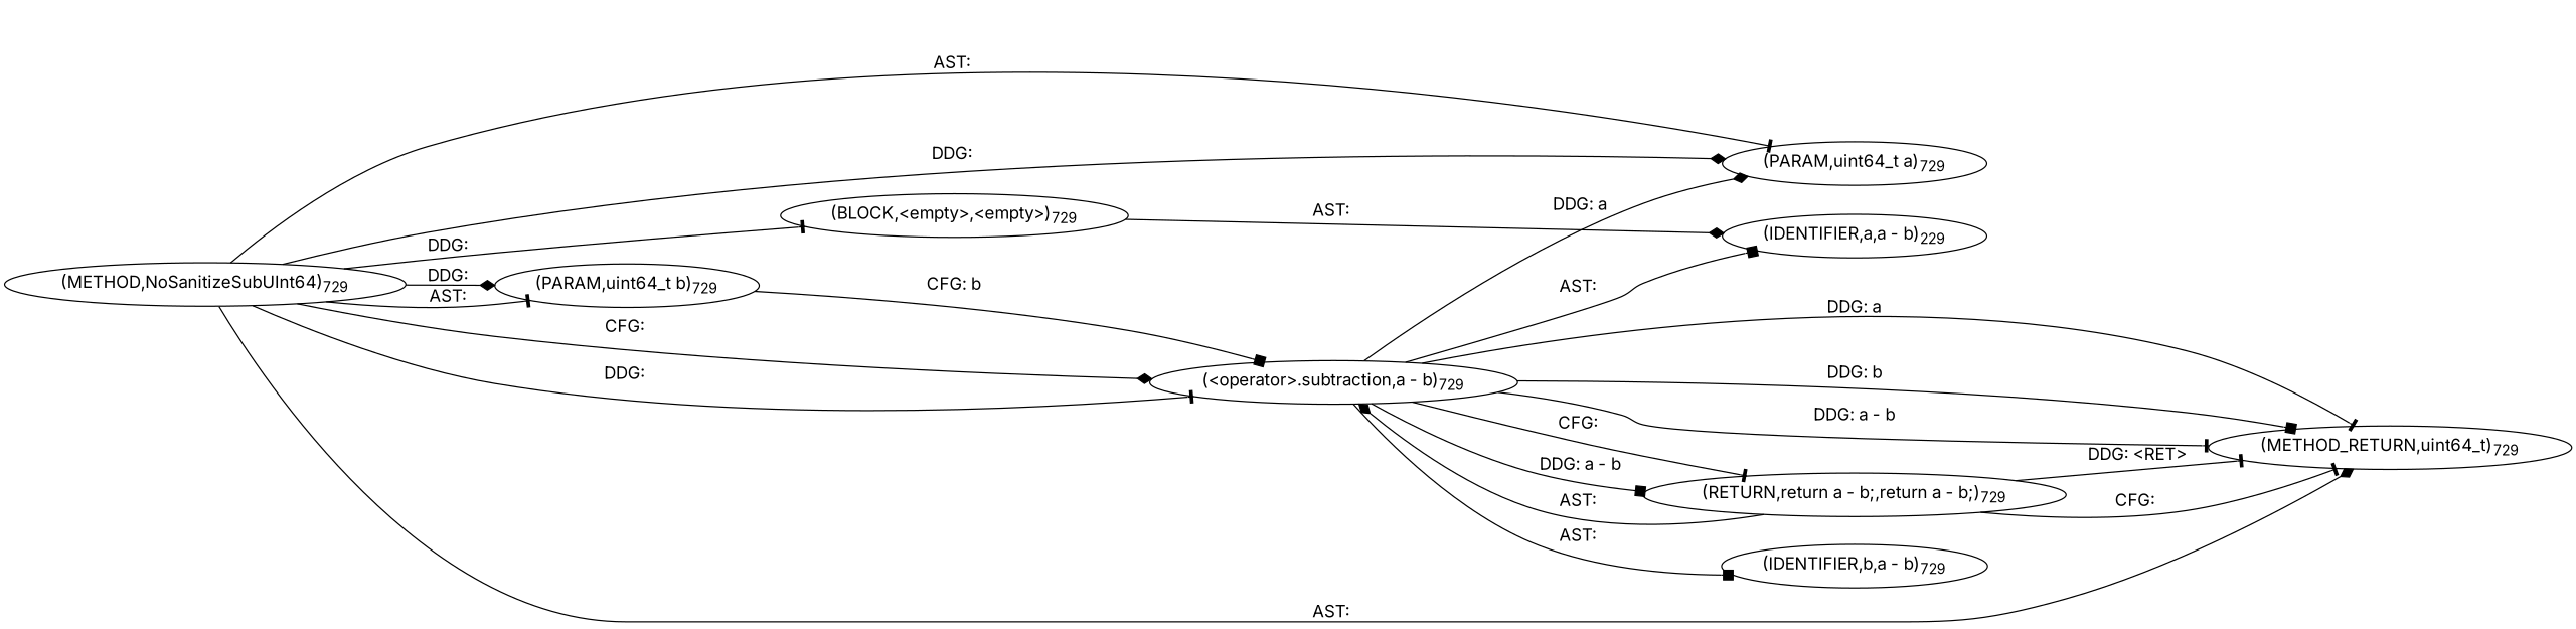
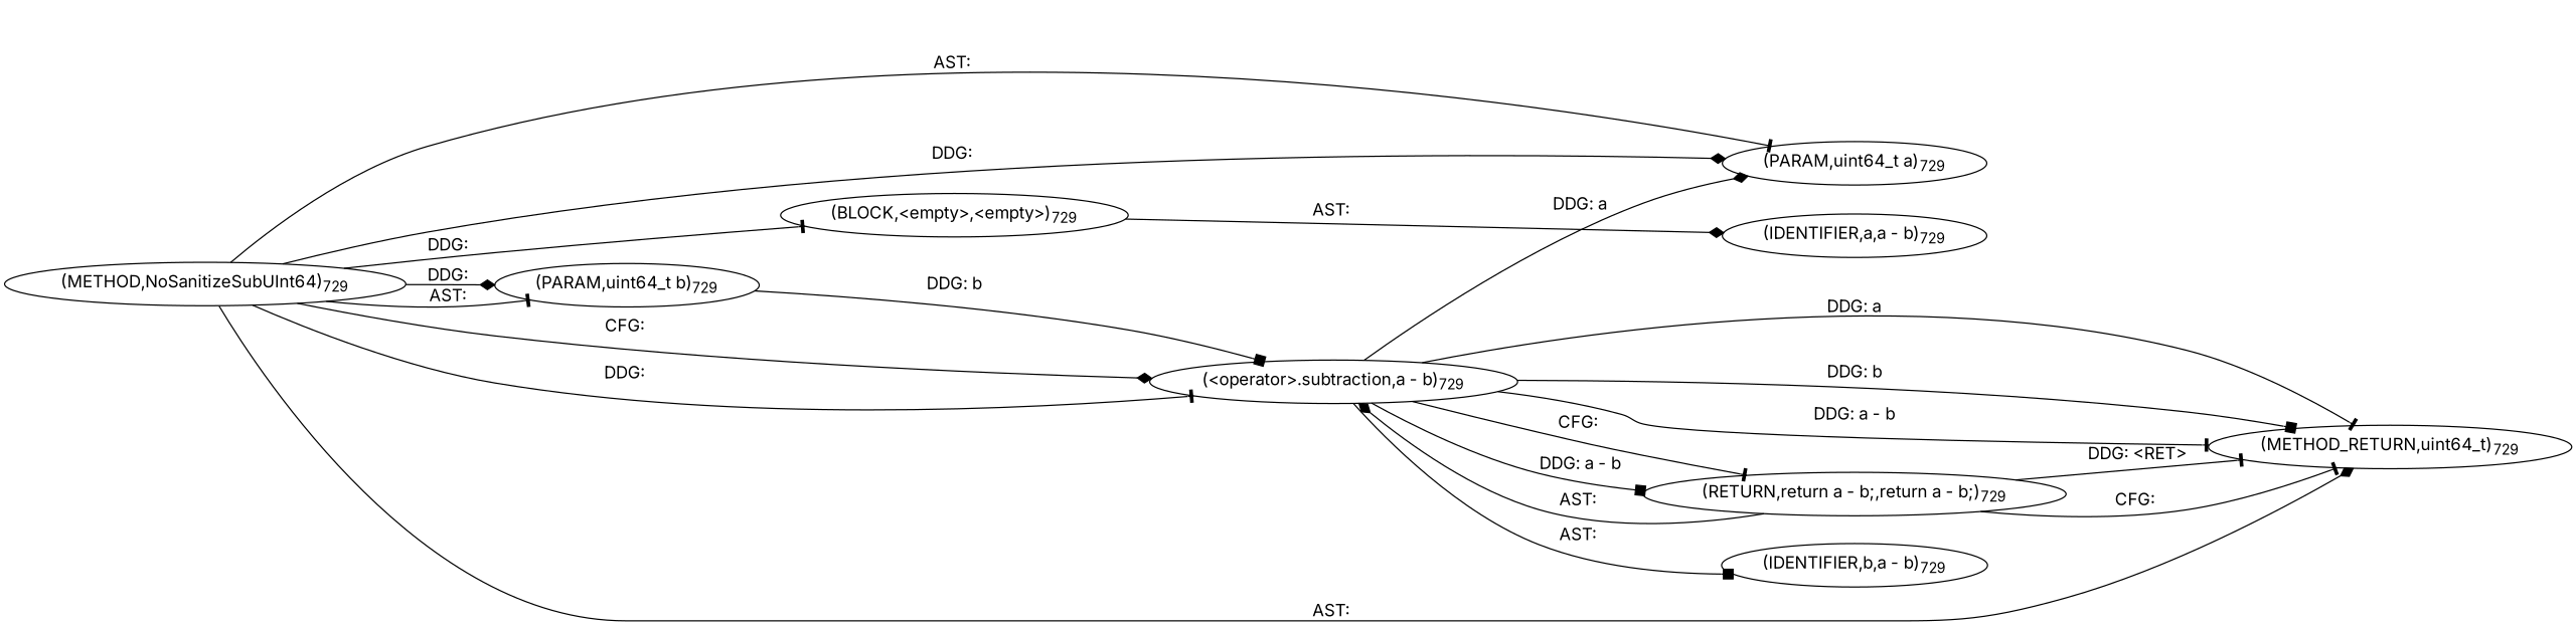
  digraph {
    fontname=Inter
    rankdir=LR
    node [fontname=Inter]
    edge [arrowhead=tee fontname=Inter]
    n1 [label=<(METHOD,NoSanitizeSubUInt64)<SUB>729</SUB>>]
    n2 [label=<(PARAM,uint64_t a)<SUB>729</SUB>>]
    n3 [label=<(PARAM,uint64_t b)<SUB>729</SUB>>]
    n4 [label=<(BLOCK,&lt;empty&gt;,&lt;empty&gt;)<SUB>729</SUB>>]
    n5 [label=<(&lt;operator&gt;.subtraction,a - b)<SUB>729</SUB>>]
    n6 [label=<(METHOD_RETURN,uint64_t)<SUB>729</SUB>>]
-   n7 [label=<(IDENTIFIER,a,a - b)<SUB>229</SUB>>]
+   n7 [label=<(IDENTIFIER,a,a - b)<SUB>729</SUB>>]
    n8 [label=<(RETURN,return a - b;,return a - b;)<SUB>729</SUB>>]
    n9 [label=<(IDENTIFIER,b,a - b)<SUB>729</SUB>>]
    n1 -> n2 [label="AST: "]
    n1 -> n2 [arrowhead=diamond label="DDG: "]
    n1 -> n3 [label="AST: "]
    n1 -> n3 [arrowhead=diamond label="DDG: "]
    n1 -> n4 [label="DDG: "]
    n1 -> n5 [arrowhead=diamond label="CFG: "]
    n1 -> n5 [label="DDG: "]
    n1 -> n6 [arrowhead=diamond label="AST: "]
-   n3 -> n5 [arrowhead=box label="CFG: b"]
+   n3 -> n5 [arrowhead=box label="DDG: b"]
    n4 -> n7 [arrowhead=diamond label="AST: "]
    n5 -> n2 [arrowhead=diamond label="DDG: a"]
    n5 -> n6 [label="DDG: a"]
    n5 -> n6 [arrowhead=box label="DDG: b"]
    n5 -> n6 [label="DDG: a - b"]
-   n5 -> n7 [arrowhead=box label="AST: "]
    n5 -> n8 [label="CFG: "]
    n5 -> n8 [arrowhead=box label="DDG: a - b"]
    n5 -> n9 [arrowhead=box label="AST: "]
    n8 -> n5 [arrowhead=diamond label="AST: "]
    n8 -> n6 [label="CFG: "]
    n8 -> n6 [label="DDG: &lt;RET&gt;"]
  }
